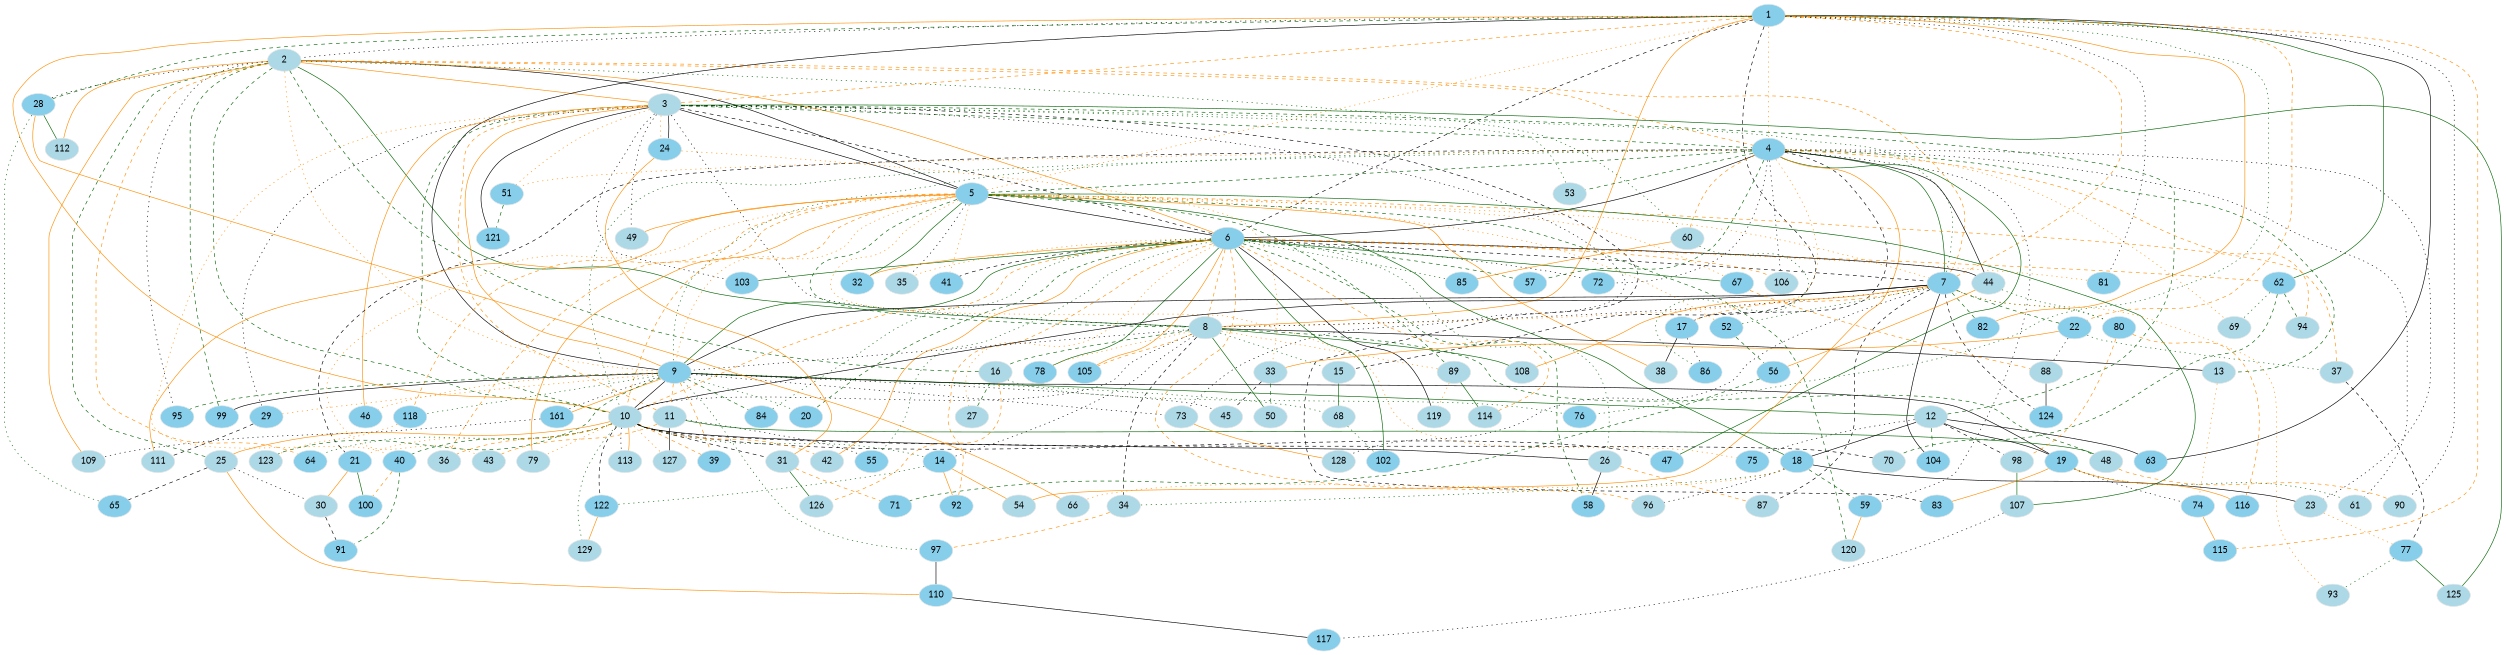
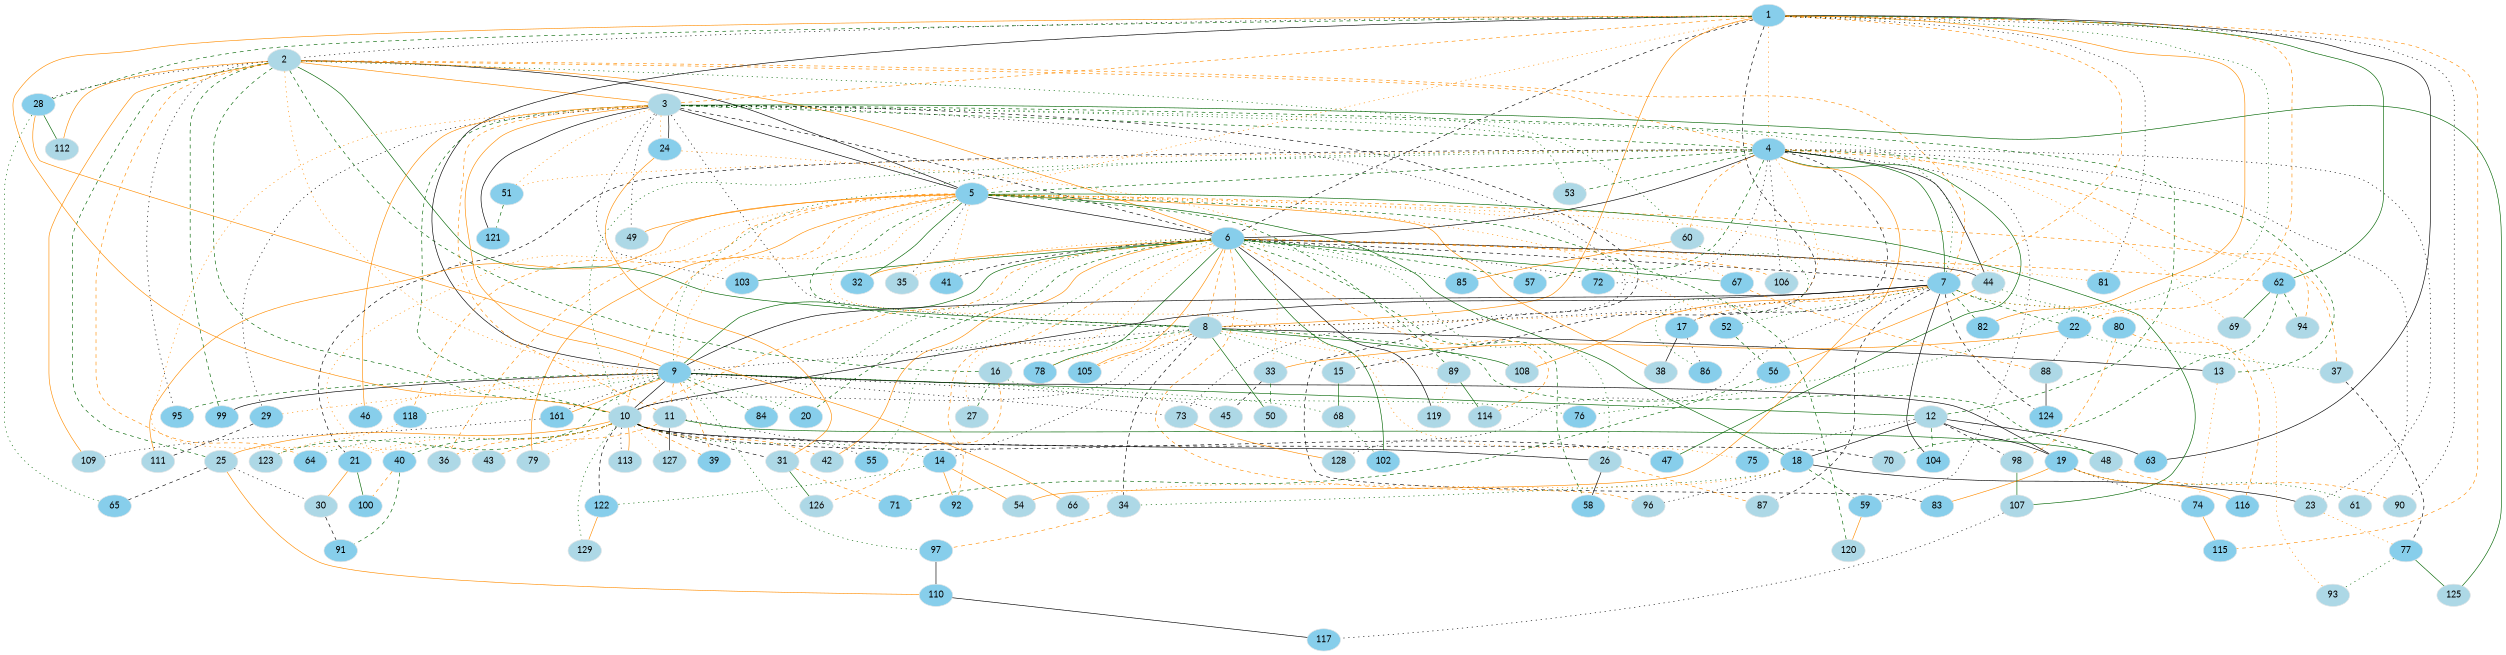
  graph {
    fontname=Lato
    node [color=gray90 fillcolor=skyblue fontname=Lato style=filled]
    edge [color=darkorange fontname=Lato style=dotted]
    2 [fillcolor=lightblue]
    1
    3 [fillcolor=lightblue]
    4
    5
    6
    7
    8 [fillcolor=lightblue]
    9
    10 [fillcolor=lightblue]
    15 [fillcolor=lightblue]
    22
    28
    62
    63
    76
    81
    82
    90 [fillcolor=lightblue]
    115
    16 [fillcolor=lightblue]
    25 [fillcolor=lightblue]
    60 [fillcolor=lightblue]
    64
    95
    99
    109 [fillcolor=lightblue]
    112 [fillcolor=lightblue]
    11 [fillcolor=lightblue]
    12 [fillcolor=lightblue]
    24
    29
    40
    46
    49 [fillcolor=lightblue]
    51
    53 [fillcolor=lightblue]
    73 [fillcolor=lightblue]
    83
    103
    121
    125 [fillcolor=lightblue]
    13 [fillcolor=lightblue]
    17
    21
    23 [fillcolor=lightblue]
    44 [fillcolor=lightblue]
    47
    54 [fillcolor=lightblue]
    57
    59
    61 [fillcolor=lightblue]
    69 [fillcolor=lightblue]
    72
    94 [fillcolor=lightblue]
    106 [fillcolor=lightblue]
    18
    32
    35 [fillcolor=lightblue]
    36 [fillcolor=lightblue]
    37 [fillcolor=lightblue]
    38 [fillcolor=lightblue]
    41
    43 [fillcolor=lightblue]
    52
    67
    75
    79 [fillcolor=lightblue]
    89 [fillcolor=lightblue]
    107 [fillcolor=lightblue]
    111 [fillcolor=lightblue]
    118
    120 [fillcolor=lightblue]
    20
    26 [fillcolor=lightblue]
    27 [fillcolor=lightblue]
    42 [fillcolor=lightblue]
    55
    58
    78
    84
    85
    92
    96 [fillcolor=lightblue]
    102
    105
    114 [fillcolor=lightblue]
    119 [fillcolor=lightblue]
    80
    87 [fillcolor=lightblue]
    93 [fillcolor=lightblue]
    104
    108 [fillcolor=lightblue]
    124
    128 [fillcolor=lightblue]
    14
    34 [fillcolor=lightblue]
    48 [fillcolor=lightblue]
    50 [fillcolor=lightblue]
    19
    39
    45 [fillcolor=lightblue]
    68 [fillcolor=lightblue]
    97
    n105 [label=161]
    123 [fillcolor=lightblue]
    31 [fillcolor=lightblue]
    70 [fillcolor=lightblue]
    113 [fillcolor=lightblue]
    122
    127 [fillcolor=lightblue]
    129 [fillcolor=lightblue]
    33 [fillcolor=lightblue]
    88 [fillcolor=lightblue]
    66 [fillcolor=lightblue]
    65
    126 [fillcolor=lightblue]
    30 [fillcolor=lightblue]
    110
    86
    98 [fillcolor=lightblue]
    100
    91
    74
    77
    56
    117
    116
    71
    2 -- 3 [style=solid]
    2 -- 4 [style=dashed]
    2 -- 5 [color=black style=solid]
    2 -- 6 [style=solid]
    2 -- 7 [style=dashed]
    2 -- 8 [color=darkgreen style=solid]
    2 -- 9
    2 -- 10 [color=darkgreen style=dashed]
    2 -- 28 [color=black]
    2 -- 16 [color=darkgreen style=dashed]
    2 -- 25 [color=darkgreen style=dashed]
    2 -- 60 [color=darkgreen]
    2 -- 64 [style=dashed]
    2 -- 95 [color=black]
    2 -- 99 [color=darkgreen style=dashed]
    2 -- 109 [style=solid]
    2 -- 112 [style=solid]
    1 -- 2 [color=black]
    1 -- 3 [style=dashed]
    1 -- 4
    1 -- 5
    1 -- 6 [color=black style=dashed]
    1 -- 7 [style=dashed]
    1 -- 8 [style=solid]
    1 -- 9 [color=black style=solid]
    1 -- 10 [style=solid]
    1 -- 15 [color=black style=dashed]
    1 -- 22 [style=dashed]
    1 -- 28 [color=darkgreen style=dashed]
    1 -- 62 [color=darkgreen style=solid]
    1 -- 63 [color=black style=solid]
    1 -- 76 [color=darkgreen]
    1 -- 81 [color=black]
    1 -- 82 [style=solid]
    1 -- 90 [color=black]
    1 -- 115 [style=dashed]
    3 -- 4 [color=darkgreen style=dashed]
    3 -- 5 [color=black style=solid]
    3 -- 6 [color=black style=dashed]
    3 -- 7 [color=darkgreen]
    3 -- 8 [color=black]
    3 -- 9 [style=solid]
    3 -- 10 [color=darkgreen style=dashed]
    3 -- 11 [style=dashed]
    3 -- 12 [color=darkgreen style=dashed]
    3 -- 24
    3 -- 24 [color=black style=solid]
    3 -- 29 [color=black]
    3 -- 40
    3 -- 46 [style=solid]
    3 -- 49 [color=black]
    3 -- 51
    3 -- 53 [color=darkgreen]
    3 -- 73 [color=black]
    3 -- 83 [color=black style=dashed]
    3 -- 103 [color=black]
    3 -- 121 [color=black style=solid]
    3 -- 125 [color=darkgreen style=solid]
    4 -- 5 [color=darkgreen style=dashed]
    4 -- 6 [color=black style=solid]
    4 -- 7 [color=darkgreen style=solid]
    4 -- 8
    4 -- 9 [color=darkgreen]
    4 -- 10 [color=darkgreen]
    4 -- 60 [style=dashed]
    4 -- 51
    4 -- 53 [color=darkgreen style=dashed]
    4 -- 13 [color=darkgreen style=dashed]
    4 -- 17 [color=black style=dashed]
    4 -- 21 [color=black style=dashed]
    4 -- 23 [color=black]
    4 -- 44 [color=black style=solid]
    4 -- 47 [color=darkgreen style=solid]
    4 -- 54 [style=solid]
    4 -- 57 [color=darkgreen style=dashed]
    4 -- 59 [color=black]
    4 -- 61 [color=black]
    4 -- 69
    4 -- 72 [color=black]
    4 -- 94 [style=dashed]
    4 -- 106 [color=black]
    5 -- 6 [color=black style=solid]
    5 -- 7
    5 -- 8 [color=darkgreen style=dashed]
    5 -- 9
    5 -- 10 [style=dashed]
    5 -- 49 [style=solid]
    5 -- 18 [color=darkgreen style=solid]
    5 -- 32 [color=darkgreen style=solid]
    5 -- 35 [color=black]
    5 -- 36 [style=dashed]
    5 -- 37 [style=dashed]
    5 -- 38 [style=solid]
    5 -- 41
    5 -- 43
    5 -- 52
    5 -- 67
    5 -- 75
    5 -- 79 [style=solid]
    5 -- 89 [color=darkgreen style=dashed]
    5 -- 107 [color=darkgreen style=solid]
    5 -- 111 [style=solid]
    5 -- 118 [style=dashed]
    5 -- 120 [color=darkgreen style=dashed]
    6 -- 7 [color=black style=dashed]
    6 -- 8 [style=dashed]
    6 -- 9 [color=darkgreen style=solid]
    6 -- 10 [style=dashed]
    6 -- 62 [style=dashed]
    6 -- 81
    6 -- 103 [color=darkgreen style=solid]
    6 -- 44 [color=black style=solid]
    6 -- 57 [color=darkgreen style=dashed]
    6 -- 72 [color=black]
    6 -- 106 [style=dashed]
    6 -- 32 [style=solid]
    6 -- 35
    6 -- 41 [color=black style=dashed]
    6 -- 67 [color=darkgreen style=solid]
    6 -- 20 [color=darkgreen style=dashed]
    6 -- 26 [color=darkgreen]
    6 -- 27
    6 -- 42 [style=solid]
    6 -- 55 [color=darkgreen]
    6 -- 58 [color=darkgreen style=dashed]
    6 -- 78 [color=darkgreen style=solid]
    6 -- 84 [color=darkgreen]
    6 -- 85 [color=darkgreen]
    6 -- 92 [style=dashed]
    6 -- 96 [style=dashed]
    6 -- 102 [color=darkgreen style=solid]
    6 -- 105 [style=solid]
    6 -- 114 [style=dashed]
    6 -- 119 [color=black style=solid]
    7 -- 8 [color=black]
    7 -- 9 [color=black style=solid]
    7 -- 10 [color=black style=solid]
    7 -- 22 [color=darkgreen style=dashed]
    7 -- 82 [color=darkgreen style=dashed]
    7 -- 17 [style=dashed]
    7 -- 52 [color=darkgreen]
    7 -- 80 [color=darkgreen]
    7 -- 87 [color=black style=dashed]
    7 -- 93
    7 -- 104 [color=black style=solid]
    7 -- 108 [style=solid]
    7 -- 124 [color=black style=dashed]
    7 -- 128 [color=black]
    8 -- 9 [color=black]
    8 -- 10 [color=black]
    8 -- 15 [color=darkgreen]
    8 -- 16 [color=darkgreen style=dashed]
    8 -- 13 [color=black style=solid]
    8 -- 89
    8 -- 78
    8 -- 105 [style=dashed]
    8 -- 108 [color=darkgreen style=solid]
    8 -- 14 [color=black]
    8 -- 34 [color=black style=dashed]
    8 -- 48 [color=darkgreen style=dashed]
    8 -- 50 [color=darkgreen style=solid]
    9 -- 10 [color=black style=solid]
    9 -- 95 [color=darkgreen style=dashed]
    9 -- 99 [color=black style=solid]
    9 -- 11 [style=dashed]
    9 -- 12 [color=darkgreen style=solid]
    9 -- 29
    9 -- 46
    9 -- 73 [color=black]
    9 -- 118 [color=darkgreen]
    9 -- 20 [color=darkgreen]
    9 -- 84 [color=darkgreen style=dashed]
    9 -- 19 [color=black style=solid]
    9 -- 39 [style=dashed]
    9 -- 45 [color=black]
    9 -- 68 [color=darkgreen]
    9 -- 97 [color=darkgreen]
    9 -- n105 [color=black]
    9 -- n105 [style=solid]
    9 -- 123 [color=darkgreen style=dashed]
    10 -- 25 [style=solid]
    10 -- 64 [color=darkgreen]
    10 -- 40 [color=darkgreen style=dashed]
    10 -- 21
    10 -- 47 [color=black style=dashed]
    10 -- 36 [style=dashed]
    10 -- 79
    10 -- 26 [color=black style=solid]
    10 -- 42 [style=dashed]
    10 -- 14 [color=darkgreen]
    10 -- 39 [style=dashed]
    10 -- 31 [color=black style=dashed]
    10 -- 70 [color=black style=dashed]
    10 -- 113 [color=black]
    10 -- 113 [style=solid]
    10 -- 122 [color=black style=dashed]
    10 -- 127
    10 -- 129 [color=darkgreen]
    15 -- 68 [color=darkgreen style=solid]
    22 -- 37 [color=darkgreen]
    22 -- 33 [style=solid]
    22 -- 88 [color=black]
    28 -- 112 [color=darkgreen style=solid]
    28 -- 66 [style=solid]
    28 -- 65 [color=darkgreen]
-   62 -- 69 [color=darkgreen]
+   62 -- 69 [color=darkgreen style=solid]
    62 -- 94 [color=darkgreen style=dashed]
    62 -- 70 [color=darkgreen style=dashed]
    16 -- 76 [color=darkgreen]
    16 -- 27 [color=darkgreen style=dashed]
    16 -- 126 [style=dashed]
    25 -- 65 [color=black style=dashed]
    25 -- 30 [color=black]
    25 -- 110 [style=solid]
    60 -- 85 [style=solid]
    60 -- 86 [color=darkgreen]
    11 -- 43 [style=dashed]
    11 -- 55 [color=black]
    11 -- 48 [color=darkgreen style=solid]
    11 -- 127 [color=black style=solid]
    12 -- 63 [color=black style=solid]
    12 -- 18 [color=black style=solid]
    12 -- 75 [color=black]
    12 -- 104 [color=darkgreen style=dashed]
    12 -- 19 [color=black style=solid]
    12 -- 98 [color=black style=dashed]
    24 -- 31 [style=solid]
    24 -- 33
    29 -- 111 [color=black style=dashed]
    40 -- 100 [style=dashed]
    40 -- 91 [color=darkgreen style=dashed]
    51 -- 121 [color=darkgreen style=dashed]
    73 -- 128 [style=solid]
    13 -- 74
    17 -- 38 [color=black style=solid]
    17 -- 86 [color=black]
    21 -- 30 [style=solid]
    21 -- 100 [color=darkgreen style=solid]
    23 -- 77
    44 -- 80 [color=darkgreen]
    44 -- 56 [style=solid]
    59 -- 120 [style=solid]
    18 -- 23 [color=black style=solid]
    18 -- 59 [color=darkgreen style=dashed]
    18 -- 96 [color=black]
    18 -- 34 [color=darkgreen]
    18 -- 66
    37 -- 77 [color=black style=dashed]
    52 -- 56 [color=darkgreen style=dashed]
    67 -- 88 [style=dashed]
    89 -- 114 [color=darkgreen style=solid]
    89 -- 119
    107 -- 117 [color=black]
    118 -- 123
    26 -- 58 [color=black style=solid]
    26 -- 87 [style=dashed]
    80 -- 98 [style=dashed]
    80 -- 116 [style=dashed]
    14 -- 54 [style=solid]
    14 -- 92 [style=solid]
    14 -- 122 [color=darkgreen]
    34 -- 97 [style=dashed]
    48 -- 90 [style=dashed]
    19 -- 83 [style=solid]
    19 -- 61 [color=darkgreen]
    19 -- 74 [color=black]
    19 -- 116 [style=solid]
    68 -- 102 [color=darkgreen]
    97 -- 110 [color=black style=solid]
    n105 -- 109 [color=black]
    31 -- 126 [color=darkgreen style=solid]
    31 -- 71 [style=dashed]
    122 -- 129 [style=solid]
    33 -- 50 [color=darkgreen style=dashed]
    33 -- 45 [color=black style=dashed]
    88 -- 124 [color=black style=solid]
    30 -- 91 [color=black style=dashed]
    110 -- 117 [color=black style=solid]
    98 -- 107 [color=darkgreen style=solid]
    74 -- 115 [style=solid]
    77 -- 125 [color=darkgreen style=solid]
    77 -- 93 [color=darkgreen]
    56 -- 71 [color=darkgreen style=dashed]
  }
